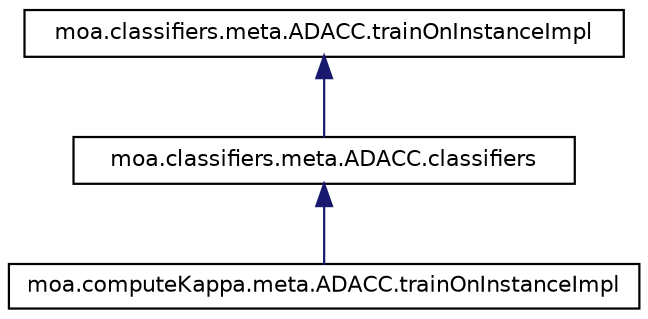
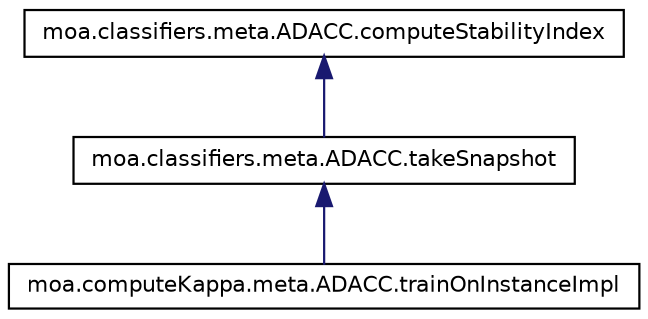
  digraph {
    rankdir=TB
    node [color=black fillcolor=white fontname=Helvetica fontsize=10 shape=record style=filled]
    edge [color=midnightblue dir=back fontname=Helvetica fontsize=10 labelfontname=Helvetica labelfontsize=10 style=solid]
-   n1 [height=0.2 label="moa.classifiers.meta.ADACC.trainOnInstanceImpl" width=0.4]
-   n2 [height=0.2 label="moa.classifiers.meta.ADACC.classifiers" width=0.4]
+   n1 [height=0.2 label="moa.classifiers.meta.ADACC.computeStabilityIndex" width=0.4]
+   n2 [height=0.2 label="moa.classifiers.meta.ADACC.takeSnapshot" width=0.4]
    n3 [height=0.2 label="moa.computeKappa.meta.ADACC.trainOnInstanceImpl" width=0.4]
    n1 -> n2
    n2 -> n3
  }
